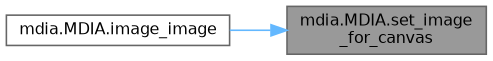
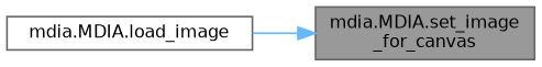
  digraph {
    rankdir=RL
    node [fontname=Helvetica fontsize=10 shape=box style=filled]
    n1 [color=gray40 fillcolor=grey60 fontcolor=black height=0.2 label="mdia.MDIA.set_image\l_for_canvas" width=0.4]
-   n2 [color=grey40 fillcolor=white height=0.2 label="mdia.MDIA.image_image" width=0.4]
+   n2 [color=grey40 fillcolor=white height=0.2 label="mdia.MDIA.load_image" width=0.4]
    n1 -> n2 [color=steelblue1 dir=back fontname=Helvetica fontsize=10 labelfontname=Helvetica labelfontsize=10 style=solid]
  }
